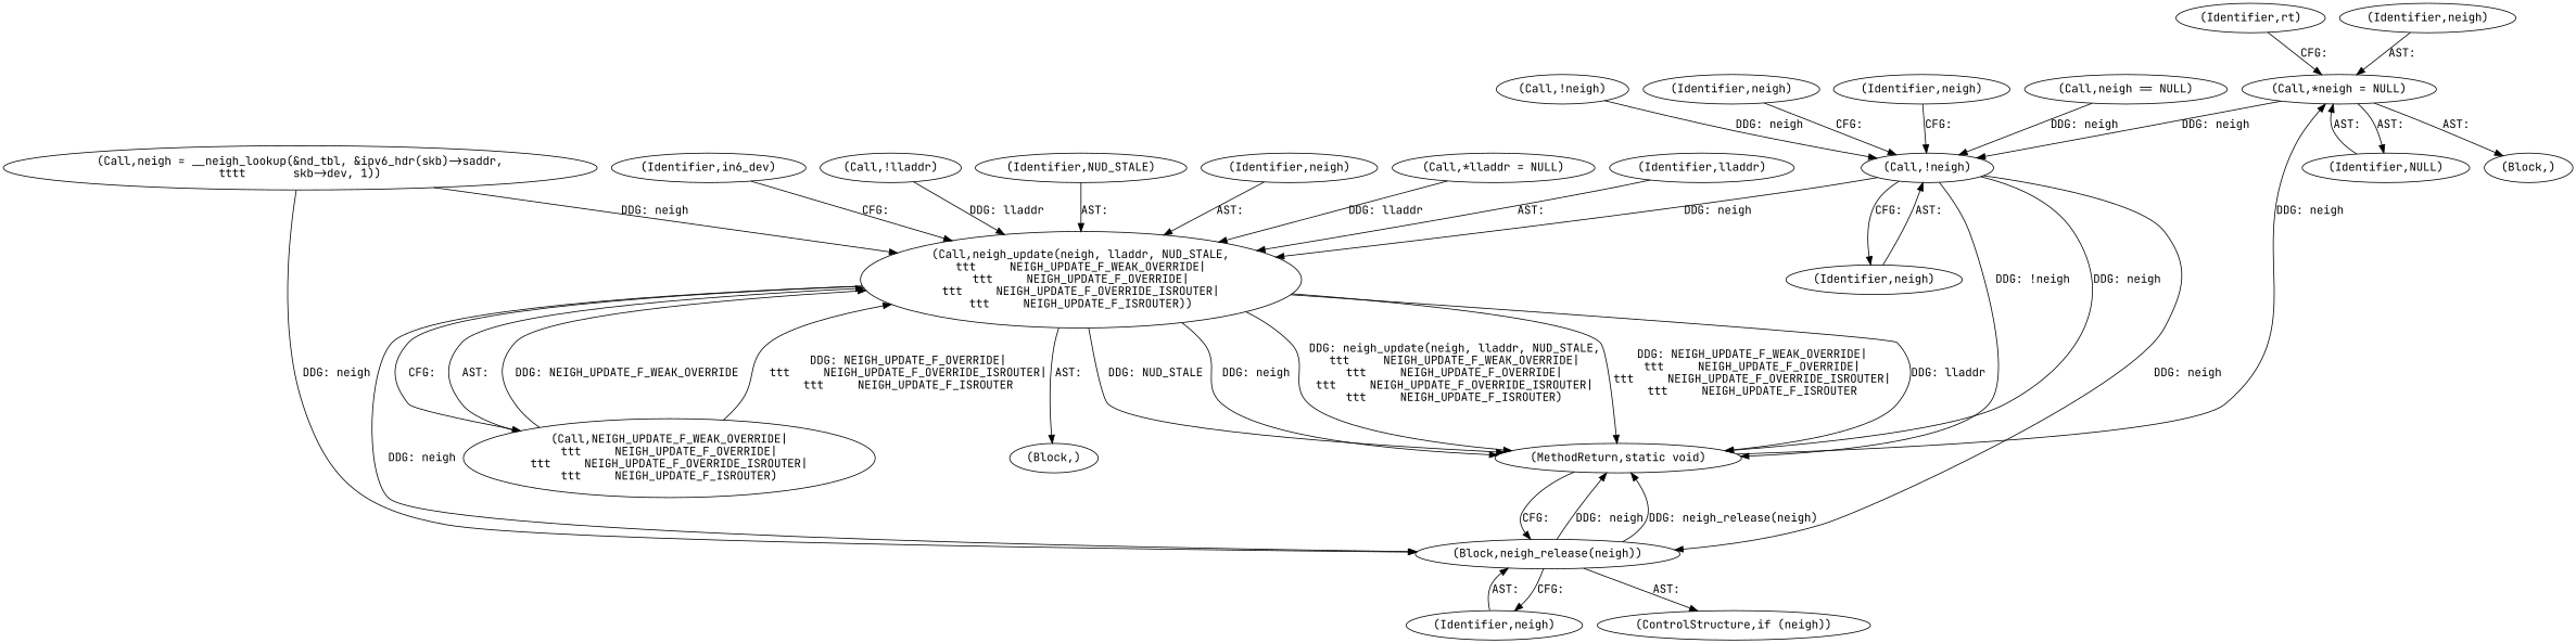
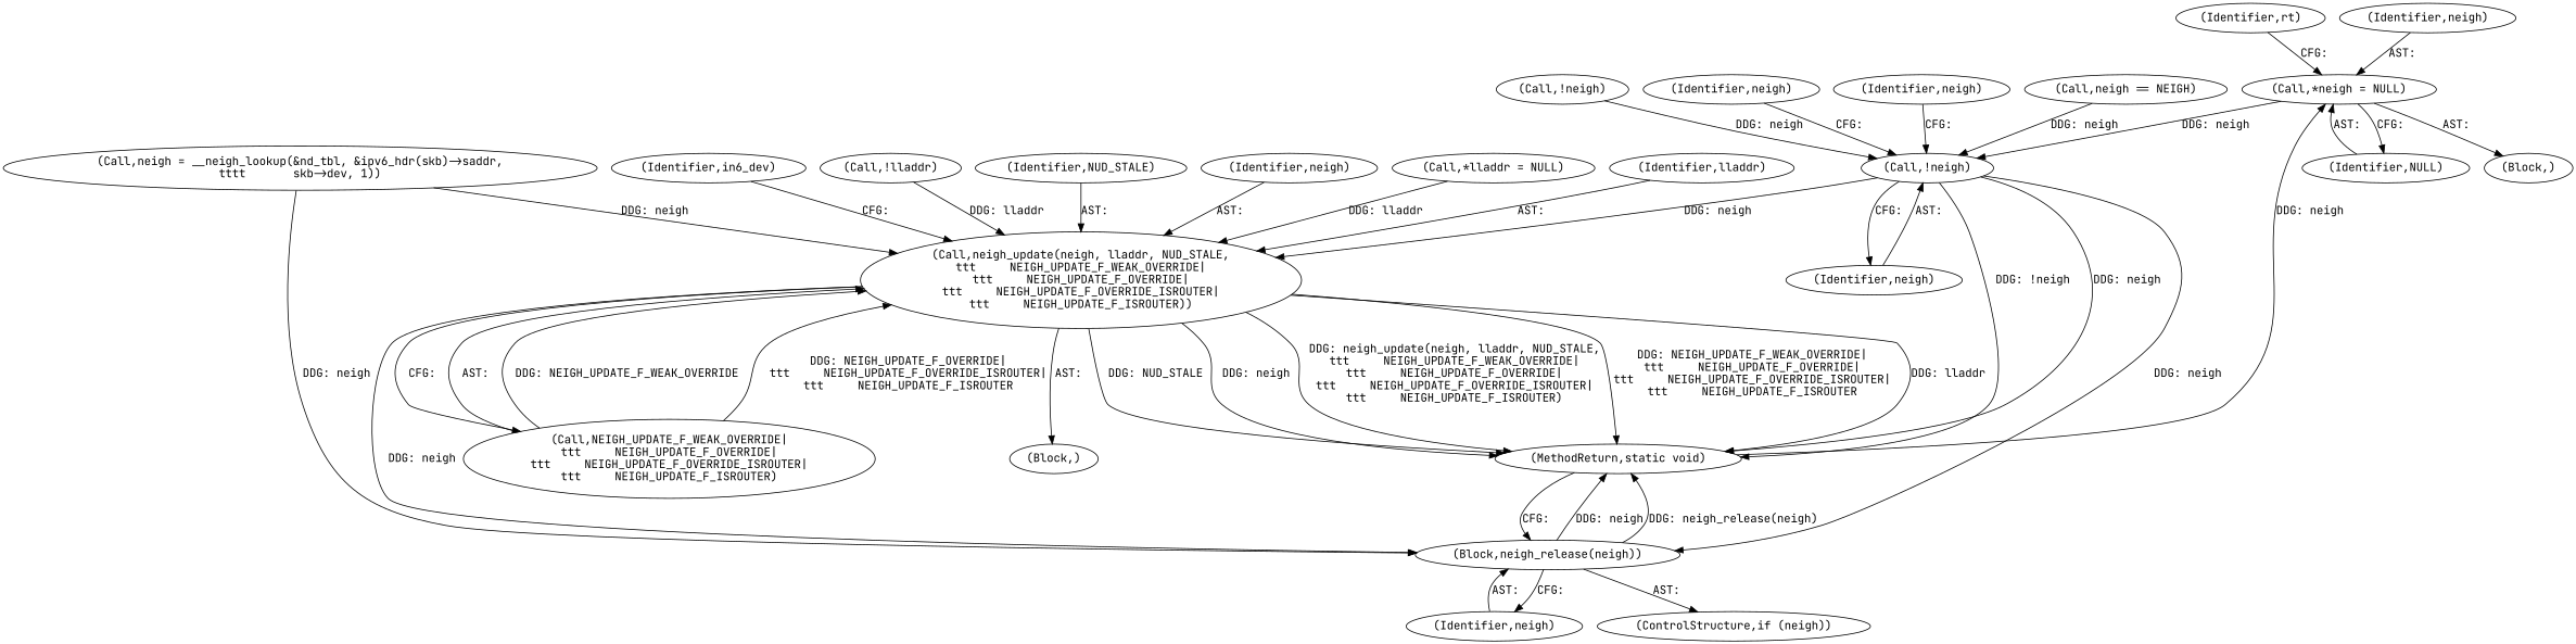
  digraph {
    fontname="JetBrains Mono"
    node [fontname="JetBrains Mono"]
    edge [fontname="JetBrains Mono"]
    n1 [label="(Call,*neigh = NULL)"]
    n2 [label="(Call,!neigh)"]
    n3 [label="(Identifier,NULL)"]
    n4 [label="(Block,)"]
    n5 [label="(MethodReturn,static void)"]
    n6 [label="(Call,neigh_update(neigh, lladdr, NUD_STALE,\n\t\t\t     NEIGH_UPDATE_F_WEAK_OVERRIDE|\n\t\t\t     NEIGH_UPDATE_F_OVERRIDE|\n\t\t\t     NEIGH_UPDATE_F_OVERRIDE_ISROUTER|\n\t\t\t     NEIGH_UPDATE_F_ISROUTER))"]
    n7 [label="(Block,neigh_release(neigh))"]
    n8 [label="(Identifier,neigh)"]
    n9 [label="(Call,NEIGH_UPDATE_F_WEAK_OVERRIDE|\n\t\t\t     NEIGH_UPDATE_F_OVERRIDE|\n\t\t\t     NEIGH_UPDATE_F_OVERRIDE_ISROUTER|\n\t\t\t     NEIGH_UPDATE_F_ISROUTER)"]
    n10 [label="(Block,)"]
    n11 [label="(Identifier,neigh)"]
    n12 [label="(ControlStructure,if (neigh))"]
    n13 [label="(Identifier,in6_dev)"]
    n14 [label="(Call,!neigh)"]
    n15 [label="(Call,!lladdr)"]
    n16 [label="(Identifier,neigh)"]
    n17 [label="(Call,neigh = __neigh_lookup(&nd_tbl, &ipv6_hdr(skb)->saddr,\n\t\t\t\t       skb->dev, 1))"]
    n18 [label="(Identifier,rt)"]
    n19 [label="(Identifier,NUD_STALE)"]
    n20 [label="(Identifier,neigh)"]
-   n21 [label="(Call,neigh == NULL)"]
+   n21 [label="(Call,neigh == NEIGH)"]
    n22 [label="(Identifier,neigh)"]
    n23 [label="(Call,*lladdr = NULL)"]
    n24 [label="(Identifier,neigh)"]
    n25 [label="(Identifier,lladdr)"]
    n1 -> n2 [label="DDG: neigh"]
-   n1 -> n3 [label="AST: "]
+   n1 -> n3 [label="CFG: "]
    n1 -> n4 [label="AST: "]
    n2 -> n5 [label="DDG: !neigh"]
    n2 -> n5 [label="DDG: neigh"]
    n2 -> n6 [label="DDG: neigh"]
    n2 -> n7 [label="DDG: neigh"]
    n2 -> n8 [label="CFG: "]
    n3 -> n1 [label="AST: "]
    n5 -> n1 [label="DDG: neigh"]
    n5 -> n7 [label="CFG: "]
    n6 -> n5 [label="DDG: lladdr"]
    n6 -> n5 [label="DDG: NUD_STALE"]
    n6 -> n5 [label="DDG: neigh"]
    n6 -> n5 [label="DDG: neigh_update(neigh, lladdr, NUD_STALE,\n\t\t\t     NEIGH_UPDATE_F_WEAK_OVERRIDE|\n\t\t\t     NEIGH_UPDATE_F_OVERRIDE|\n\t\t\t     NEIGH_UPDATE_F_OVERRIDE_ISROUTER|\n\t\t\t     NEIGH_UPDATE_F_ISROUTER)"]
    n6 -> n5 [label="DDG: NEIGH_UPDATE_F_WEAK_OVERRIDE|\n\t\t\t     NEIGH_UPDATE_F_OVERRIDE|\n\t\t\t     NEIGH_UPDATE_F_OVERRIDE_ISROUTER|\n\t\t\t     NEIGH_UPDATE_F_ISROUTER"]
    n6 -> n7 [label="DDG: neigh"]
    n6 -> n9 [label="CFG: "]
    n6 -> n10 [label="AST: "]
    n7 -> n5 [label="DDG: neigh"]
    n7 -> n5 [label="DDG: neigh_release(neigh)"]
    n7 -> n11 [label="CFG: "]
    n7 -> n12 [label="AST: "]
    n8 -> n2 [label="AST: "]
    n9 -> n6 [label="AST: "]
    n9 -> n6 [label="DDG: NEIGH_UPDATE_F_WEAK_OVERRIDE"]
    n9 -> n6 [label="DDG: NEIGH_UPDATE_F_OVERRIDE|\n\t\t\t     NEIGH_UPDATE_F_OVERRIDE_ISROUTER|\n\t\t\t     NEIGH_UPDATE_F_ISROUTER"]
    n11 -> n7 [label="AST: "]
    n13 -> n6 [label="CFG: "]
    n14 -> n2 [label="DDG: neigh"]
    n15 -> n6 [label="DDG: lladdr"]
    n16 -> n2 [label="CFG: "]
    n17 -> n6 [label="DDG: neigh"]
    n17 -> n7 [label="DDG: neigh"]
    n18 -> n1 [label="CFG: "]
    n19 -> n6 [label="AST: "]
    n20 -> n2 [label="CFG: "]
    n21 -> n2 [label="DDG: neigh"]
    n22 -> n6 [label="AST: "]
    n23 -> n6 [label="DDG: lladdr"]
    n24 -> n1 [label="AST: "]
    n25 -> n6 [label="AST: "]
  }
